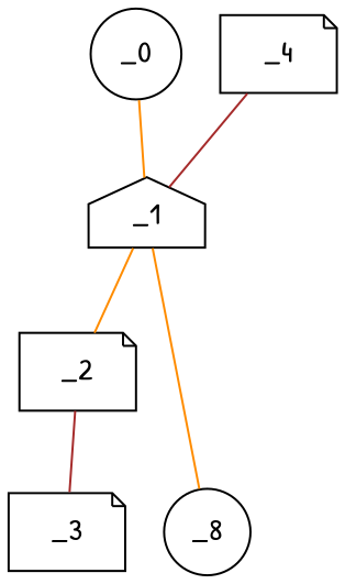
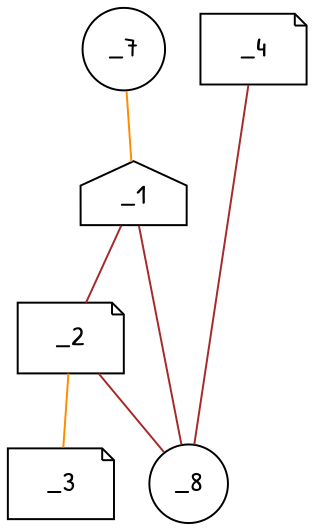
  graph {
    fontname="Patrick Hand"
    node [fontname="Patrick Hand" shape=note]
    edge [color=darkorange fontname="Patrick Hand"]
-   _0 [shape=circle x=1.77733 y=2.2318]
+   _0 [shape=circle x=1.77733 y=2.2318 label=_7]
    _1 [shape=house x=2.24071 y=0.587081]
    _3 [x=0.437941 y=2.229]
    _2 [x=1.25252 y=0.852577]
    n5 [label=_8 shape=circle x=2.1529 y=1.80206]
    _4 [x=0.564762 y=1.97191]
    _0 -- _1
-   _1 -- _2
-   _1 -- n5
-   _2 -- _3 [color=brown]
-   _4 -- _1 [color=brown]
+   _1 -- _2 [color=brown]
+   _1 -- n5 [color=brown]
+   _2 -- _3
+   _2 -- n5 [color=brown]
+   _4 -- n5 [color=brown]
  }
